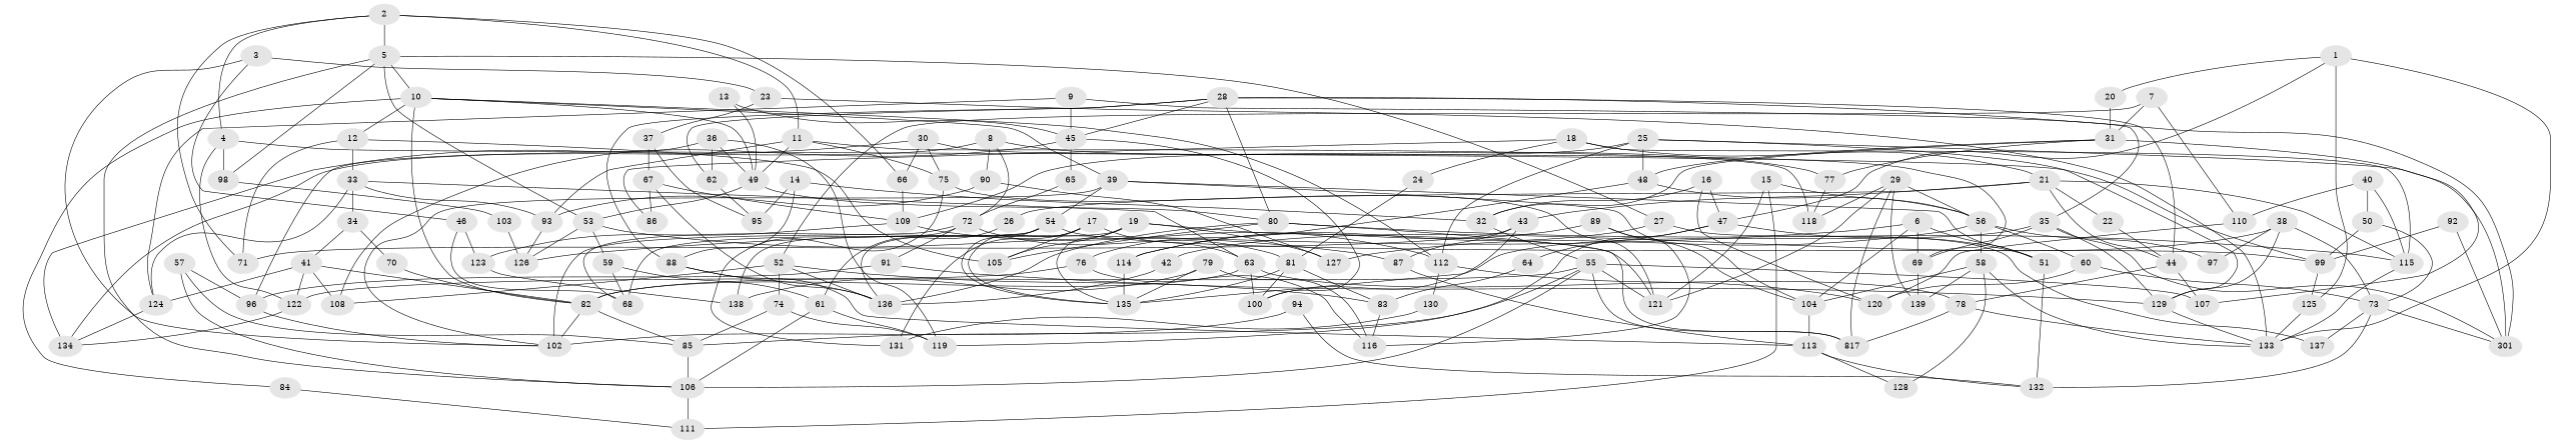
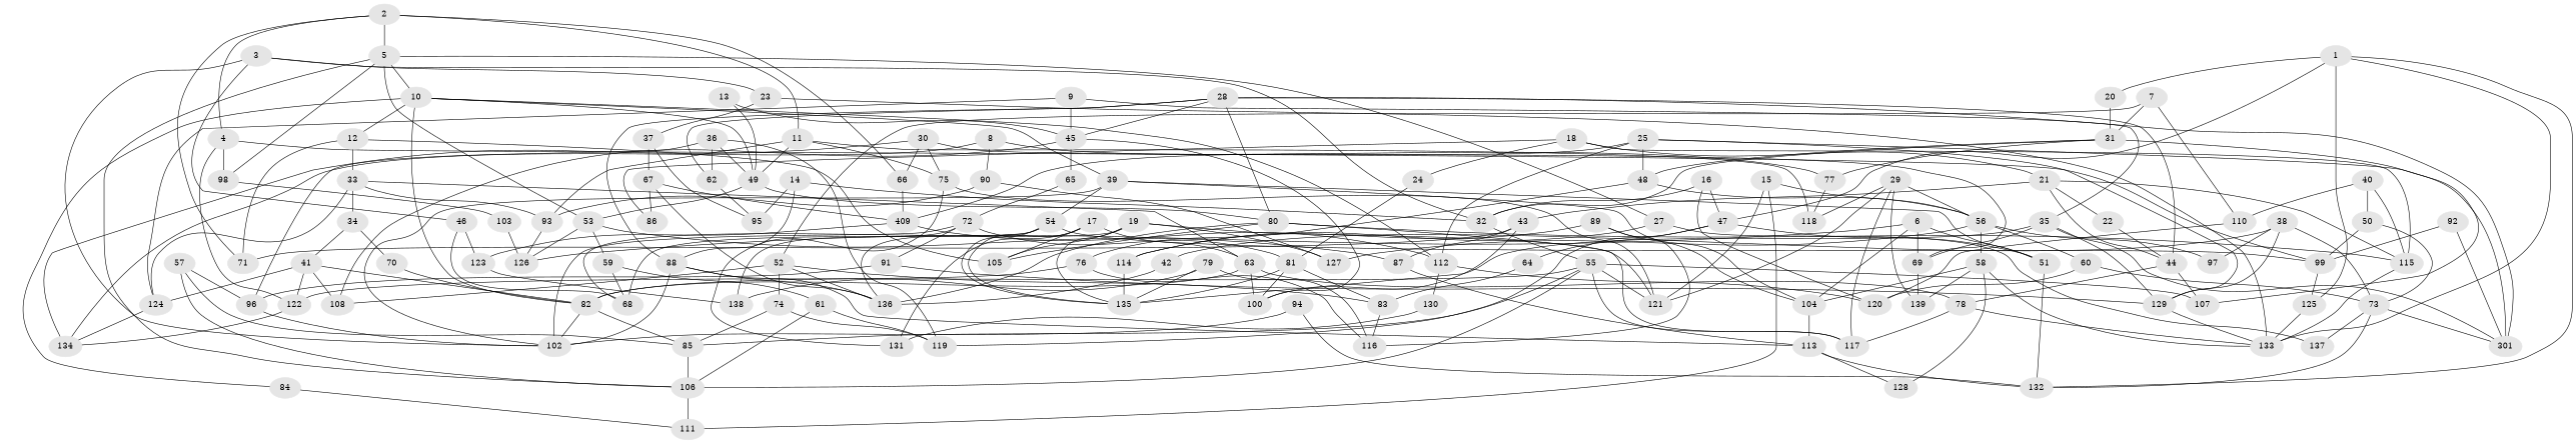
  graph {
    node [color=gray90 style=filled]
    1
    20
    47
    125
    132
    133
    31
    51
    119
    64
    2
    4
    5
    11
    66
    71
    98
    99
    122
    10
    27
    53
    106
    49
    75
    93
    118
-   109
+   109 [label=409]
    3
    23
    32
    46
    102
    37
    55
    68
    123
    103
    134
    12
    39
    82
    84
    112
    114
    137
    126
    87
    59
    111
    6
    69
    104
    139
    113
    7
    52
    110
    77
    48
    107
    108
    136
    74
    83
    120
    8
    72
    90
    81
    91
    138
    127
    9
    35
    45
    124
    135
    n79 [label=301]
    129
    100
    65
    33
    105
    54
    80
    85
    130
    121
    131
    63
    34
    13
    14
    88
    95
    15
    56
    97
    58
    60
    16
    17
    78
    18
    21
    24
    86
    115
    22
-   26
    43
    44
    19
    61
    67
    25
    76
    28
    62
-   117 [label=817]
+   117
    29
    30
    41
    70
    36
    96
    38
    42
    73
    40
    50
    116
    128
    57
    79
    89
    92
    94
    1 -- 20
    1 -- 47
    1 -- 125
+   1 -- 132
    1 -- 133
    20 -- 31
    47 -- 51
    47 -- 119
    47 -- 64
    125 -- 133
    31 -- 32
    31 -- 77
    31 -- 48
    31 -- 107
    51 -- 132
    64 -- 83
    2 -- 4
    2 -- 5
    2 -- 11
    2 -- 66
    2 -- 71
    4 -- 98
    4 -- 99
    4 -- 122
    5 -- 98
    5 -- 10
    5 -- 27
    5 -- 53
    5 -- 106
    11 -- 49
    11 -- 75
    11 -- 93
    11 -- 118
    66 -- 109
    98 -- 103
    99 -- 125
    122 -- 134
    10 -- 49
    10 -- 12
    10 -- 39
    10 -- 82
    10 -- 84
    10 -- 112
    27 -- 114
    27 -- 137
    53 -- 126
    53 -- 87
    53 -- 59
    106 -- 111
    49 -- 53
    49 -- 80
    75 -- 121
    75 -- 131
    93 -- 126
    109 -- 123
    109 -- 112
    3 -- 23
+   3 -- 32
    3 -- 46
    3 -- 102
    23 -- 133
    23 -- 37
    32 -- 55
    46 -- 68
    46 -- 123
    37 -- 95
    37 -- 67
    55 -- 122
    55 -- 106
    55 -- 107
    55 -- 85
    55 -- 121
    55 -- 117
    123 -- 138
    103 -- 126
    12 -- 71
    12 -- 33
    12 -- 105
    39 -- 51
    39 -- 102
    39 -- 104
    39 -- 54
    82 -- 102
    82 -- 85
    84 -- 111
    112 -- 120
    112 -- 130
    114 -- 135
    87 -- 113
    59 -- 68
    59 -- 61
    6 -- 51
    6 -- 126
    6 -- 69
    6 -- 104
    69 -- 139
    104 -- 113
    113 -- 132
    113 -- 128
    7 -- 31
    7 -- 52
    7 -- 110
    52 -- 108
    52 -- 136
    52 -- 74
    52 -- 83
    110 -- 120
    77 -- 118
    48 -- 56
    48 -- 76
    74 -- 119
    74 -- 85
    83 -- 116
    8 -- 134
    8 -- 77
-   8 -- 72
    8 -- 90
    72 -- 102
    72 -- 81
    72 -- 91
    72 -- 138
    90 -- 93
    90 -- 127
    81 -- 83
    81 -- 135
    81 -- 100
    91 -- 129
    91 -- 96
    9 -- 35
    9 -- 45
    9 -- 124
    35 -- 69
    35 -- 135
    35 -- n79
    35 -- 129
    45 -- 108
    45 -- 100
    45 -- 65
    124 -- 134
    129 -- 133
    65 -- 72
    33 -- 93
    33 -- 124
    33 -- 63
    33 -- 34
    54 -- 99
    54 -- 68
    54 -- 136
    54 -- 135
    80 -- 136
    80 -- 105
    80 -- 115
    80 -- 117
    85 -- 106
    130 -- 131
    63 -- 82
    63 -- 100
    63 -- 78
    34 -- 41
    34 -- 70
    13 -- 49
    13 -- 45
    14 -- 32
    14 -- 88
    14 -- 95
+   88 -- 102
    88 -- 113
    88 -- 136
    15 -- 111
    15 -- 121
    15 -- 56
    56 -- 127
    56 -- 97
    56 -- 58
    56 -- 60
    58 -- 133
    58 -- 104
    58 -- 139
    58 -- 128
    60 -- 120
    60 -- 73
    16 -- 47
    16 -- 32
    16 -- 120
    17 -- 135
    17 -- 105
    17 -- 131
    17 -- 63
    78 -- 133
    78 -- 117
    18 -- 21
    18 -- 24
    18 -- 86
    18 -- 115
    21 -- 115
    21 -- 22
-   21 -- 26
    21 -- 43
    21 -- 44
    24 -- 81
    115 -- 133
    22 -- 44
-   26 -- 61
    43 -- 71
    43 -- 87
    43 -- 100
    44 -- 107
    44 -- 78
    19 -- 68
    19 -- 127
    19 -- 135
    19 -- 105
    19 -- 121
    61 -- 119
    61 -- 106
    67 -- 109
    67 -- 136
    67 -- 86
    25 -- 109
    25 -- 112
    25 -- 48
    25 -- n79
    25 -- 129
    76 -- 82
    76 -- 116
    28 -- 45
    28 -- n79
    28 -- 80
    28 -- 88
    28 -- 44
    28 -- 62
    62 -- 95
    29 -- 118
    29 -- 139
    29 -- 121
    29 -- 56
    29 -- 117
    30 -- 66
    30 -- 75
    30 -- 134
    30 -- 69
    41 -- 122
    41 -- 82
    41 -- 108
    41 -- 124
    70 -- 82
    36 -- 119
    36 -- 49
    36 -- 62
    36 -- 96
    96 -- 102
    38 -- 129
    38 -- 97
    38 -- 42
    38 -- 73
    42 -- 136
    73 -- 132
    73 -- 137
    73 -- n79
    40 -- 110
    40 -- 115
    40 -- 50
    50 -- 99
    50 -- 73
    57 -- 106
    57 -- 85
    57 -- 96
    79 -- 138
    79 -- 135
    79 -- 116
    89 -- 114
    89 -- 104
    89 -- 116
    92 -- 99
    92 -- n79
    94 -- 132
    94 -- 102
  }
